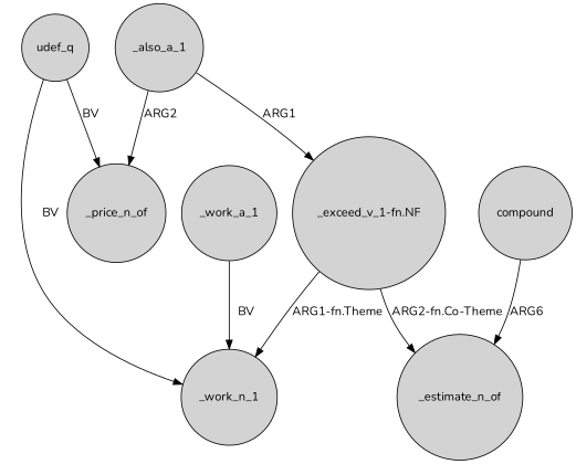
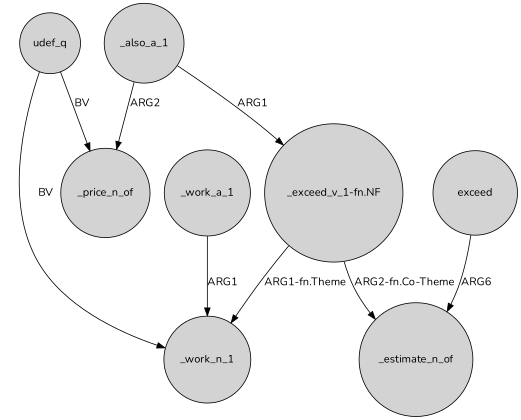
  digraph {
    fontname=Nunito
    node [fontname=Nunito shape=circle style=filled]
    edge [fontname=Nunito]
    "_exceed_v_1-fn.NF"
    _work_n_1
    _estimate_n_of
-   compound
+   compound [label=exceed]
    udef_q
    _price_n_of
    n7 [label=_work_a_1]
    _also_a_1
    "_exceed_v_1-fn.NF" -> _work_n_1 [label="ARG1-fn.Theme"]
    "_exceed_v_1-fn.NF" -> _estimate_n_of [label="ARG2-fn.Co-Theme"]
    compound -> _estimate_n_of [label=ARG6]
    udef_q -> _work_n_1 [label=BV]
    udef_q -> _price_n_of [label=BV]
-   n7 -> _work_n_1 [label=BV]
+   n7 -> _work_n_1 [label=ARG1]
    _also_a_1 -> "_exceed_v_1-fn.NF" [label=ARG1]
    _also_a_1 -> _price_n_of [label=ARG2]
  }
